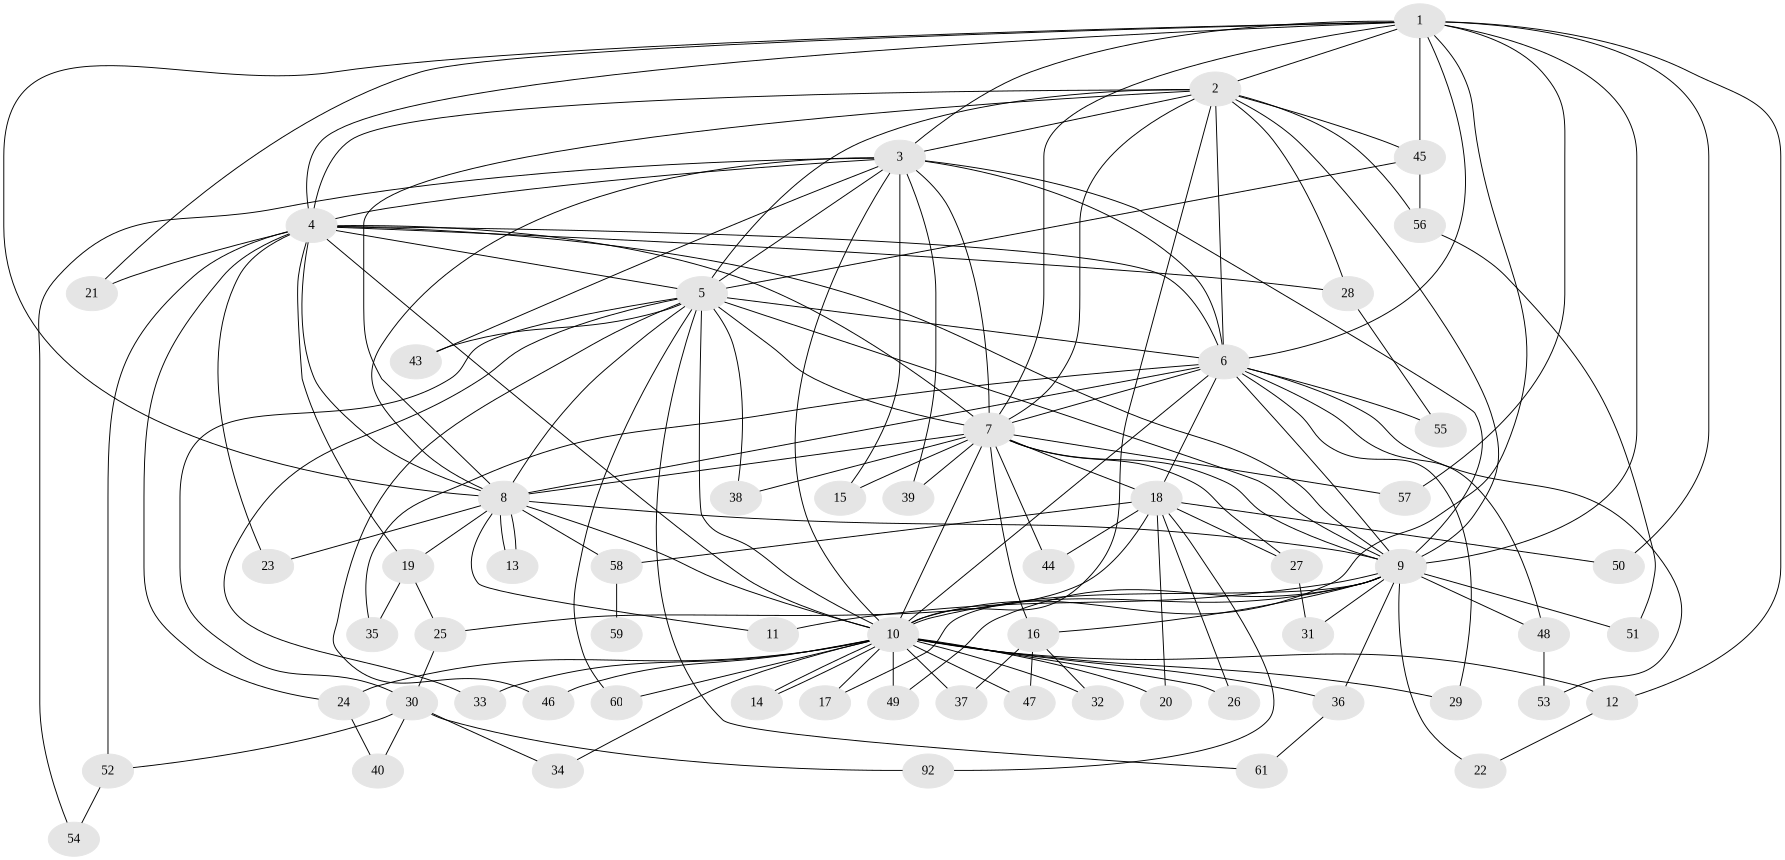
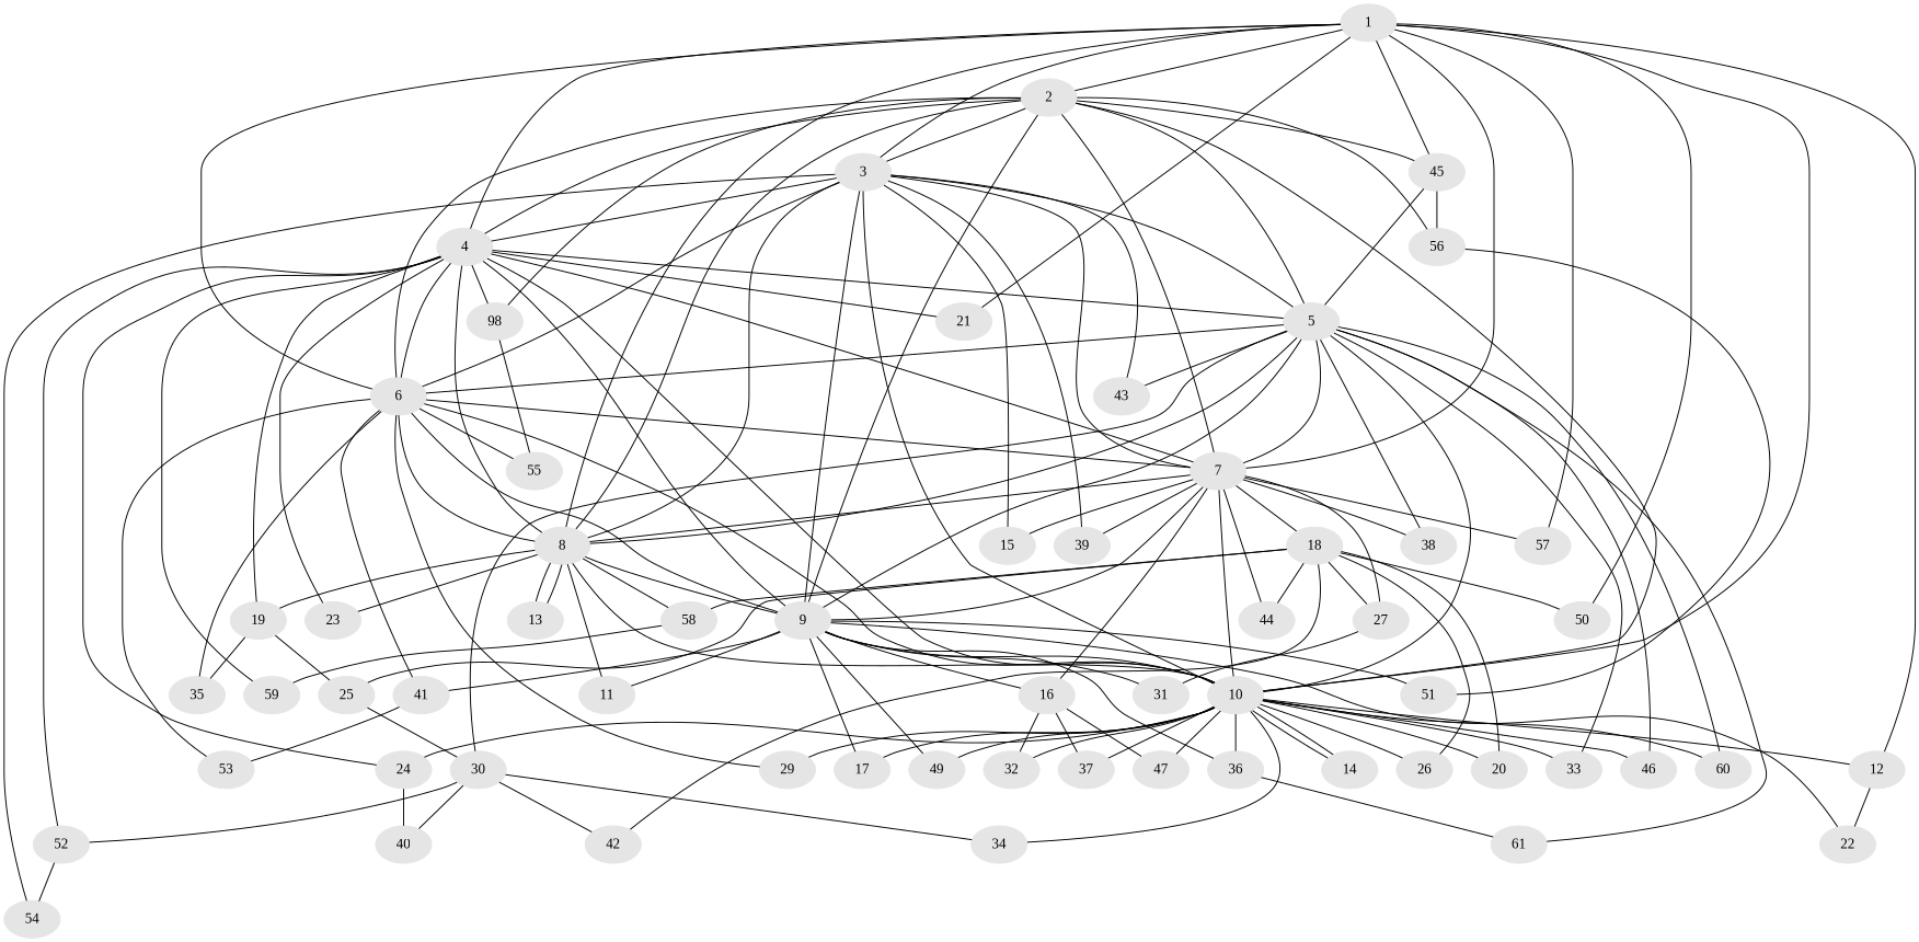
  graph {
    fontname="Liberation Serif"
    node [color=gray90 fontname="Liberation Serif" style=filled]
    edge [fontname="Liberation Serif"]
    1
    2
    3
    4
    6
    7
    8
    9
    10
    12
    21
    45
    50
    57
    5
-   28
+   28 [label=98]
    56
    15
    39
    43
    54
    19
    23
    24
    52
    59
    30
    33
    38
    46
    60
    61
    18
    29
    35
-   41 [label=48]
+   41
    53
    55
    16
    27
    44
    11
    13
    58
    51
    17
    22
    31
    36
    49
    14
    20
    26
    32
    34
    37
    47
    25
    40
-   42 [label=92]
+   42
    1 -- 2
    1 -- 3
    1 -- 4
    1 -- 6
    1 -- 7
    1 -- 8
-   1 -- 9
    1 -- 10
    1 -- 12
    1 -- 21
    1 -- 45
    1 -- 50
    1 -- 57
    2 -- 3
    2 -- 4
    2 -- 6
    2 -- 7
    2 -- 8
    2 -- 9
    2 -- 10
    2 -- 45
    2 -- 5
    2 -- 28
    2 -- 56
    3 -- 4
    3 -- 6
    3 -- 7
    3 -- 8
    3 -- 9
    3 -- 10
    3 -- 5
    3 -- 15
    3 -- 39
    3 -- 43
    3 -- 54
    4 -- 6
    4 -- 7
    4 -- 8
    4 -- 9
    4 -- 10
    4 -- 21
    4 -- 5
    4 -- 28
    4 -- 19
    4 -- 23
    4 -- 24
    4 -- 52
+   4 -- 59
    6 -- 7
    6 -- 8
    6 -- 9
    6 -- 10
-   6 -- 18
    6 -- 29
    6 -- 35
    6 -- 41
    6 -- 53
    6 -- 55
    7 -- 8
    7 -- 9
    7 -- 10
    7 -- 57
    7 -- 15
    7 -- 39
    7 -- 38
    7 -- 18
    7 -- 16
    7 -- 27
    7 -- 44
    8 -- 9
    8 -- 10
    8 -- 19
    8 -- 23
    8 -- 11
    8 -- 13
    8 -- 13
    8 -- 58
    9 -- 10
    9 -- 41
    9 -- 16
    9 -- 11
    9 -- 51
    9 -- 17
    9 -- 22
    9 -- 31
    9 -- 36
    9 -- 49
    10 -- 12
    10 -- 24
    10 -- 33
    10 -- 46
    10 -- 60
    10 -- 29
    10 -- 17
    10 -- 36
    10 -- 49
    10 -- 14
    10 -- 14
    10 -- 20
    10 -- 26
    10 -- 32
    10 -- 34
    10 -- 37
    10 -- 47
    12 -- 22
    45 -- 5
    45 -- 56
    5 -- 6
    5 -- 7
    5 -- 8
    5 -- 9
    5 -- 10
    5 -- 43
    5 -- 30
    5 -- 33
    5 -- 38
    5 -- 46
    5 -- 60
    5 -- 61
    28 -- 55
    56 -- 51
    19 -- 35
    19 -- 25
    24 -- 40
    52 -- 54
    30 -- 52
    30 -- 34
    30 -- 40
    30 -- 42
    18 -- 50
    18 -- 27
    18 -- 44
    18 -- 58
    18 -- 20
    18 -- 26
    18 -- 25
    18 -- 42
    41 -- 53
    16 -- 32
    16 -- 37
    16 -- 47
    27 -- 31
    58 -- 59
    36 -- 61
    25 -- 30
  }
